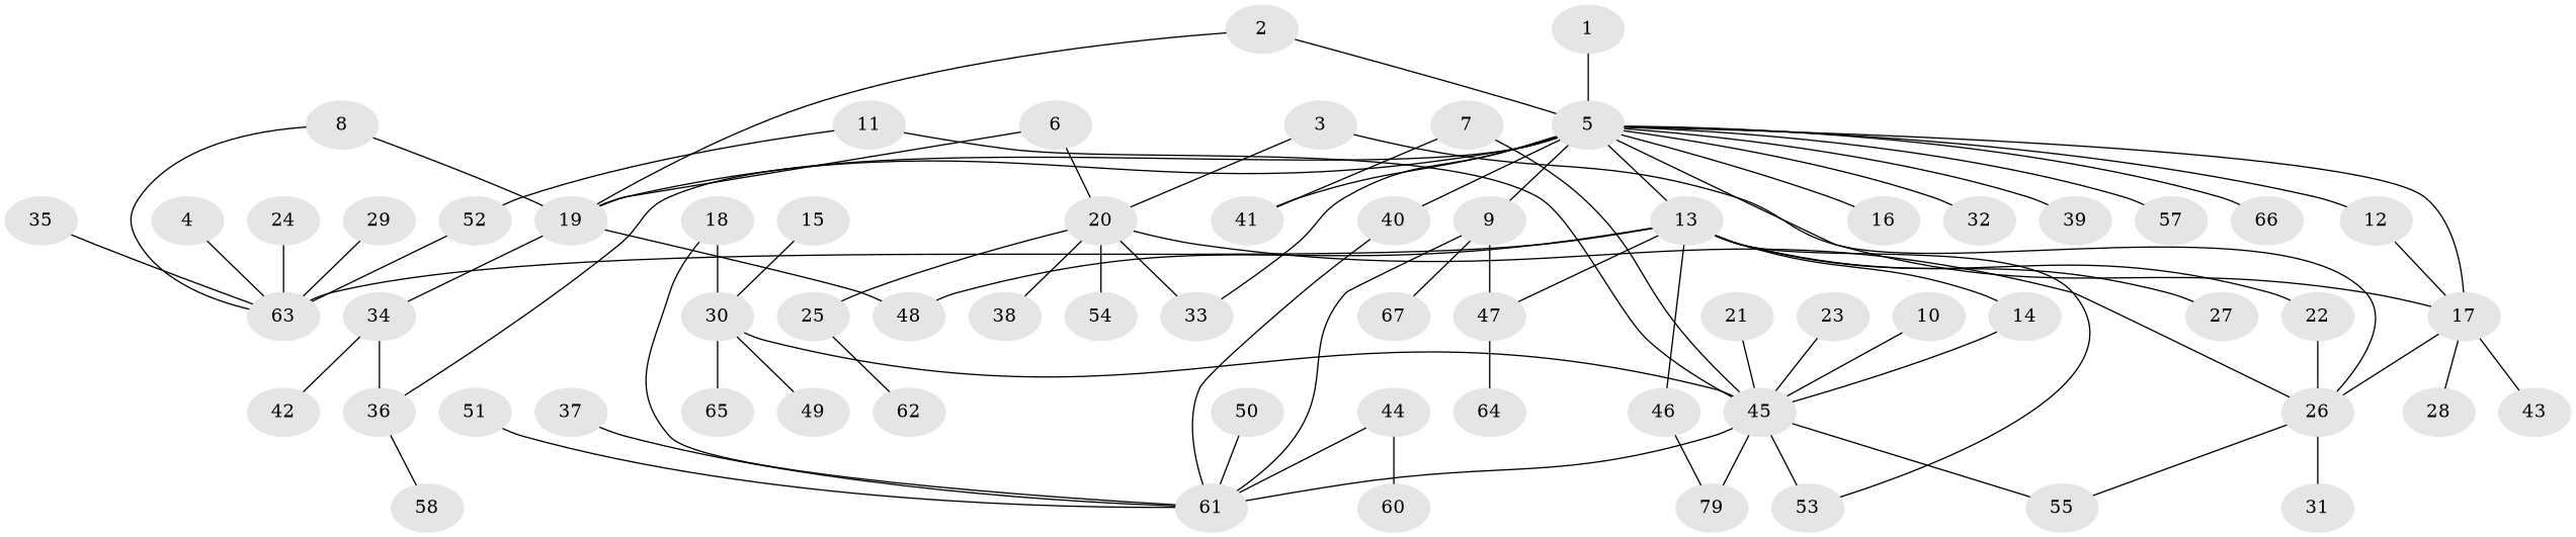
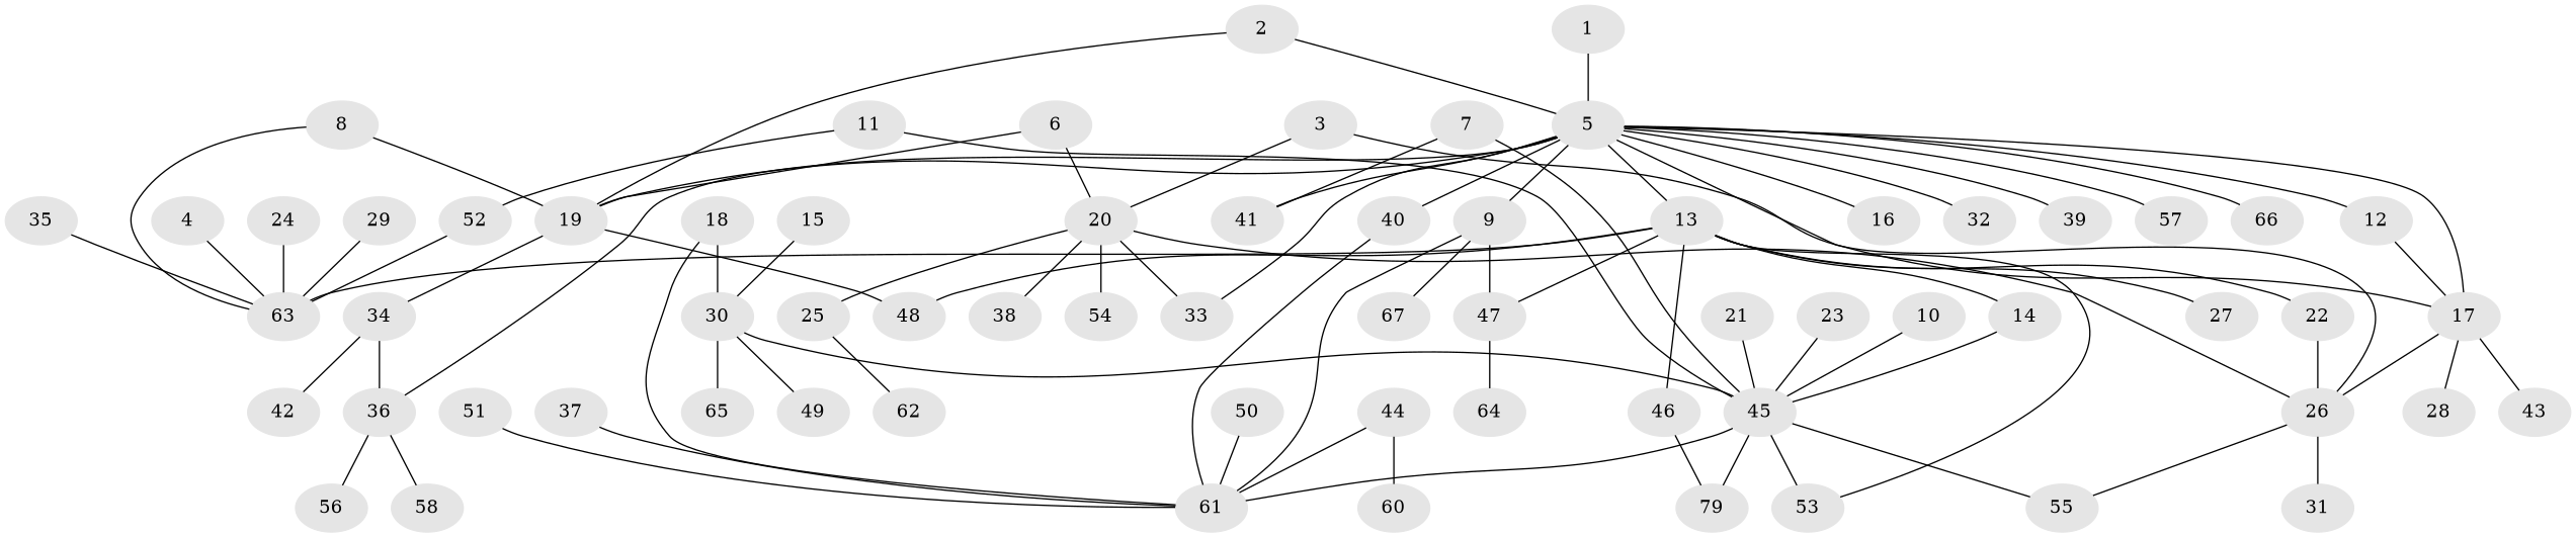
  graph {
    node [color=gray90 style=filled]
    edge [weight=1.0]
    1
    5
    19
    17
    9
    12
    13
    16
    26
    32
    33
    36
    39
    40
    41
    57
    66
    2
    48
    34
    3
    20
    28
    43
    25
    38
    54
    4
    63
    47
    61
    67
    14
    22
    27
    46
    53
    31
    55
+   56
    58
    6
    7
    45
    n45 [label=79]
    8
    64
    10
    11
    52
    15
    30
    49
    65
    18
    42
    62
    21
    23
    24
    29
    35
    37
    44
    60
    50
    51
    1 -- 5
    5 -- 19 [weight=2.0]
    5 -- 17
    5 -- 9
    5 -- 12
    5 -- 13
    5 -- 16
    5 -- 26
    5 -- 32
    5 -- 33
    5 -- 36
    5 -- 39
    5 -- 40 [weight=2.0]
    5 -- 41
    5 -- 57
    5 -- 66
    19 -- 48
    19 -- 34
    17 -- 26
    17 -- 28
    17 -- 43
    9 -- 47
    9 -- 61
    9 -- 67
    12 -- 17
    13 -- 48
    13 -- 63
    13 -- 47
    13 -- 14
    13 -- 22
    13 -- 27
    13 -- 46
    13 -- 53
    26 -- 31
    26 -- 55
+   36 -- 56
    36 -- 58
    40 -- 61
    2 -- 5
    2 -- 19
    34 -- 36
    34 -- 42
    3 -- 17
    3 -- 20
    20 -- 26
    20 -- 33
    20 -- 25
    20 -- 38
    20 -- 54
    25 -- 62
    4 -- 63
    47 -- 64
    14 -- 45
    22 -- 26
    46 -- n45
    6 -- 19
    6 -- 20
    7 -- 41
    7 -- 45
    45 -- 61
    45 -- 53
    45 -- 55
    45 -- n45
    8 -- 19
    8 -- 63
    10 -- 45
    11 -- 45
    11 -- 52
    52 -- 63
    15 -- 30
    30 -- 45
    30 -- 49
    30 -- 65
    18 -- 61
    18 -- 30
    21 -- 45
    23 -- 45
    24 -- 63
    29 -- 63
    35 -- 63
    37 -- 61
    44 -- 61
    44 -- 60
    50 -- 61
    51 -- 61
  }
